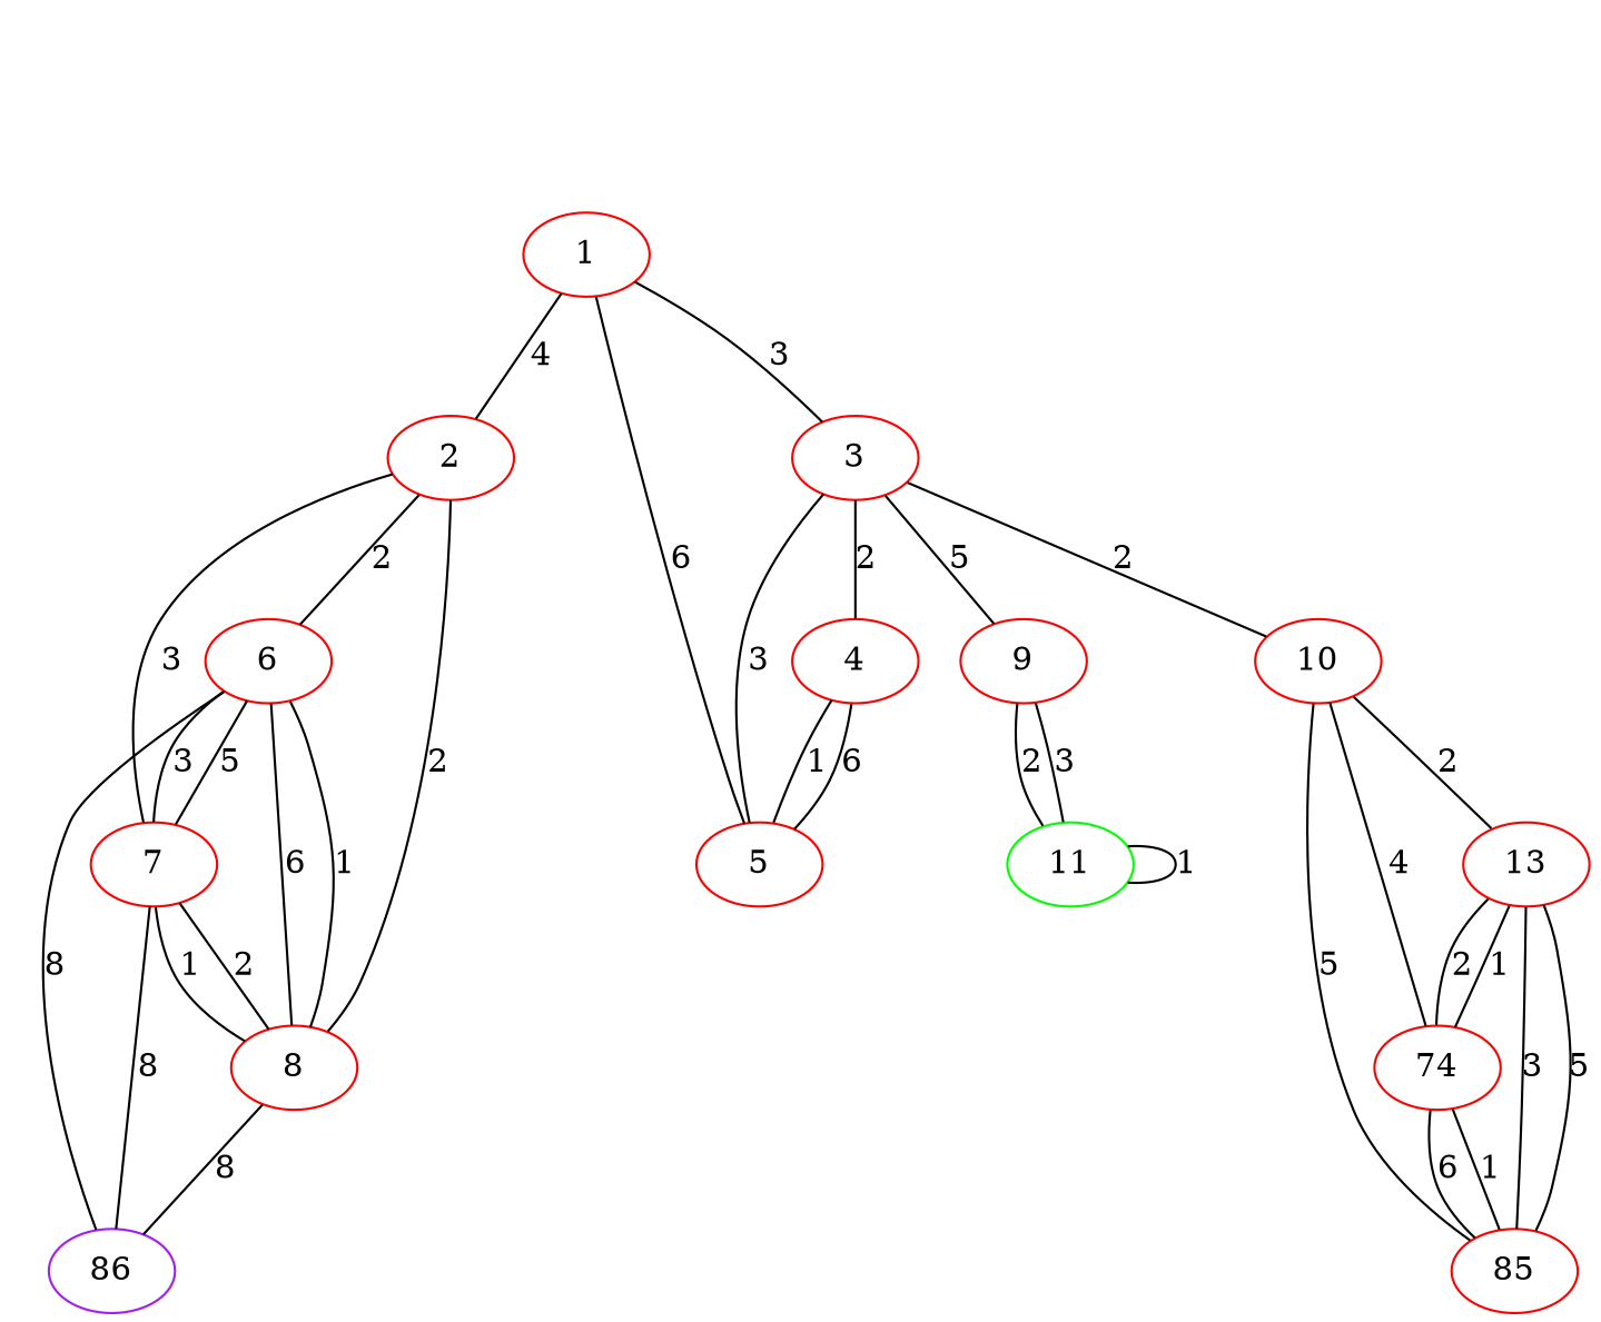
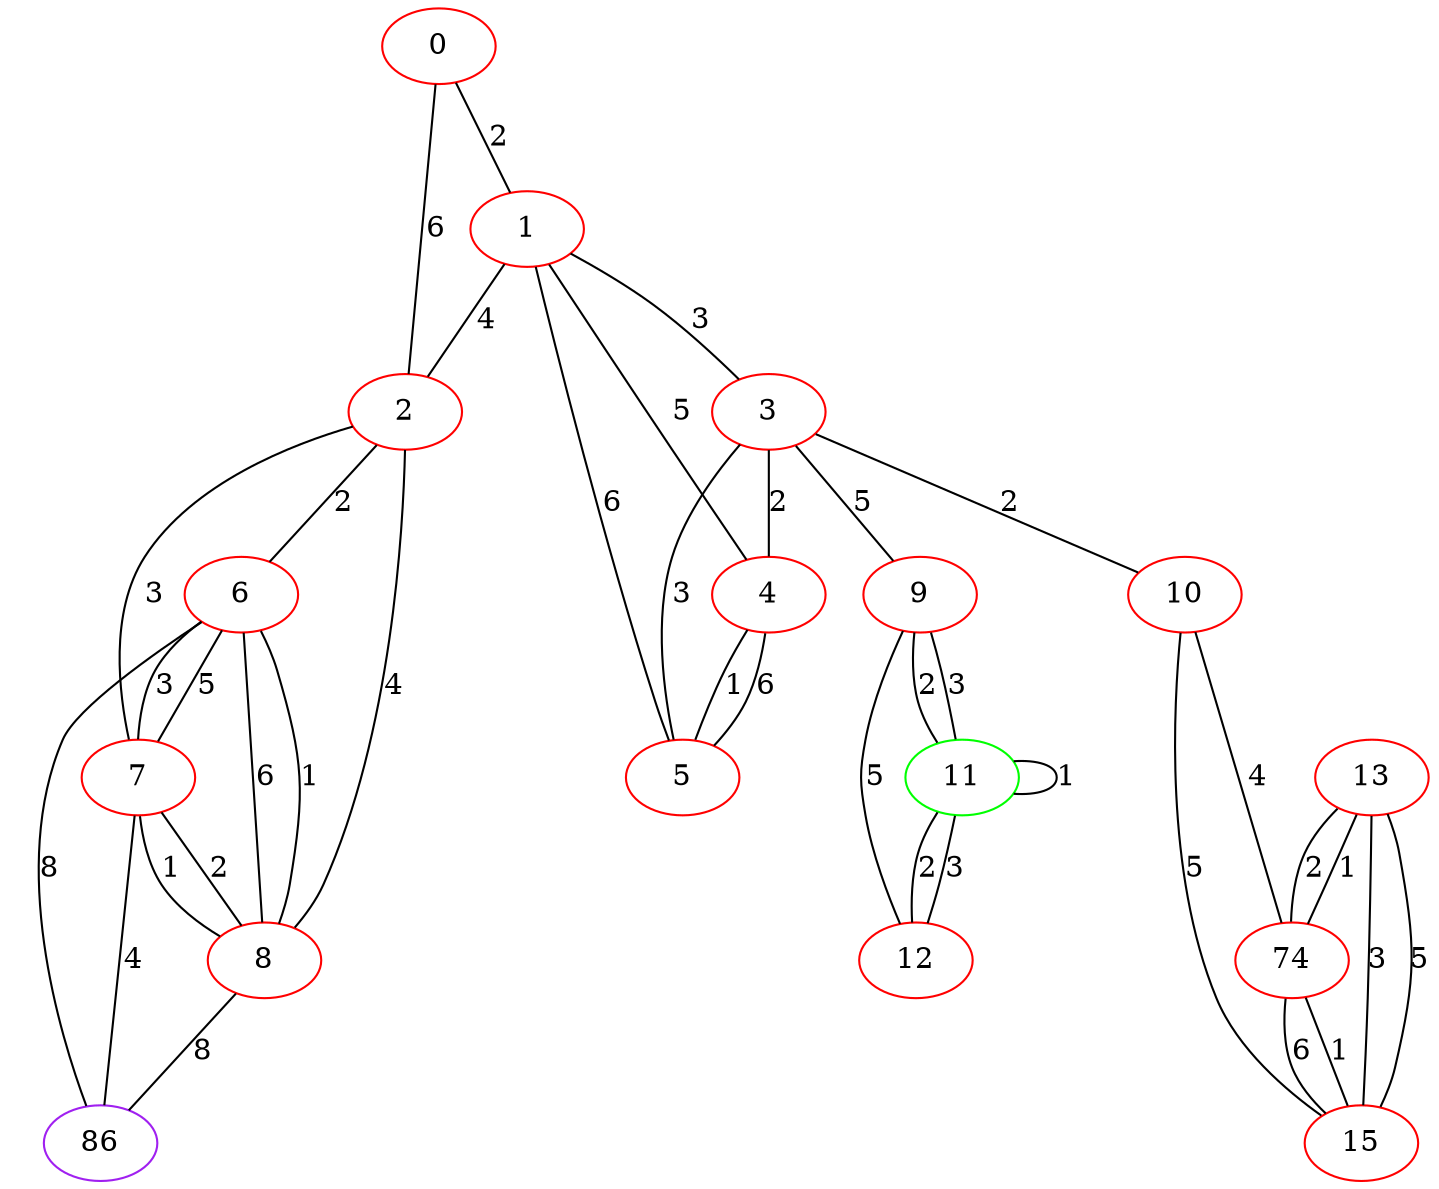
  graph {
    node [color=red weight=1]
+   0
    1
    2
    3
    4
    5
    6
    7
    8
    9
    10
    n12 [color=purple label=86 weight=4]
    11 [color=green weight=2]
+   12
    13
    n16 [label=74]
-   15 [label=85]
+   15
+   0 -- 1 [label=2]
+   0 -- 2 [label=6]
    1 -- 2 [label=4]
    1 -- 3 [label=3]
+   1 -- 4 [label=5]
    1 -- 5 [label=6]
    2 -- 6 [label=2]
    2 -- 7 [label=3]
-   2 -- 8 [label=2]
+   2 -- 8 [label=4]
    3 -- 4 [label=2]
    3 -- 5 [label=3]
    3 -- 9 [label=5]
    3 -- 10 [label=2]
    4 -- 5 [label=1]
    4 -- 5 [label=6]
    6 -- 7 [label=5]
    6 -- 7 [label=3]
    6 -- 8 [label=6]
    6 -- 8 [label=1]
    6 -- n12 [label=8]
    7 -- 8 [label=1]
    7 -- 8 [label=2]
-   7 -- n12 [label=8]
+   7 -- n12 [label=4]
    8 -- n12 [label=8]
    9 -- 11 [label=3]
    9 -- 11 [label=2]
-   10 -- 13 [label=2]
+   9 -- 12 [label=5]
    10 -- n16 [label=4]
    10 -- 15 [label=5]
    11 -- 11 [label=1]
+   11 -- 12 [label=2]
+   11 -- 12 [label=3]
    13 -- n16 [label=2]
    13 -- n16 [label=1]
    13 -- 15 [label=3]
    13 -- 15 [label=5]
    n16 -- 15 [label=1]
    n16 -- 15 [label=6]
  }
